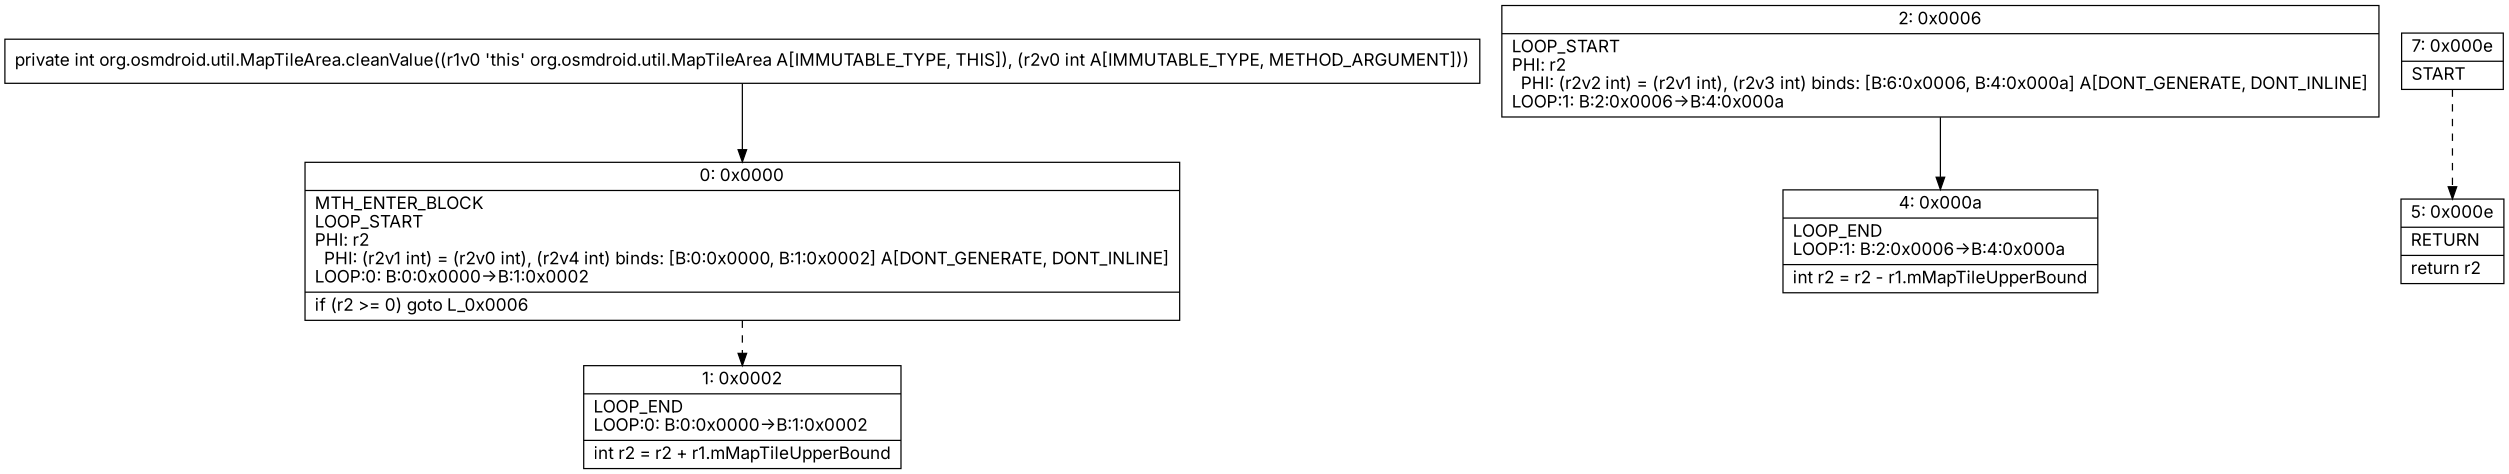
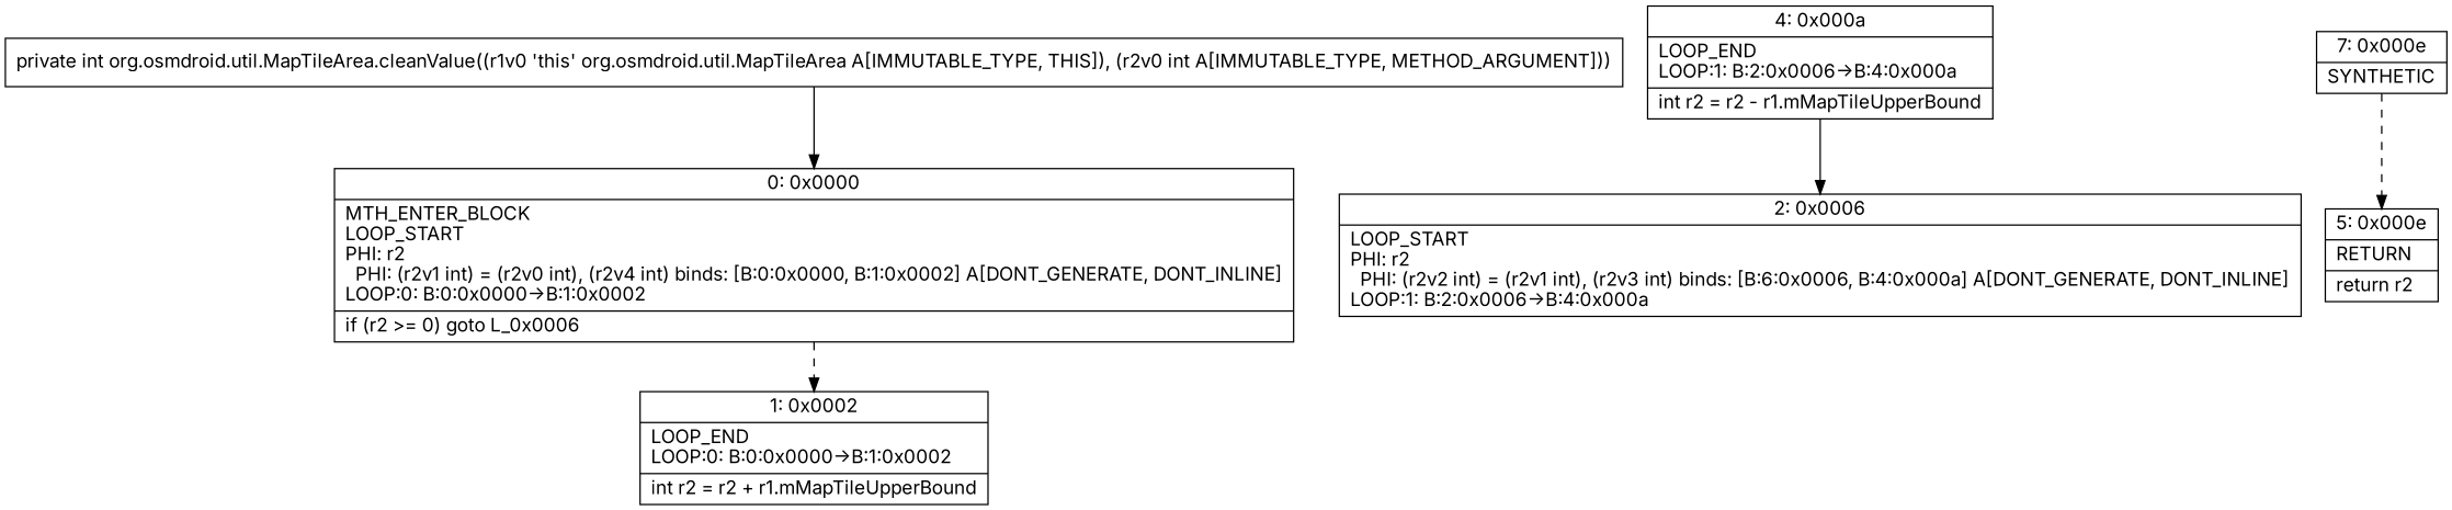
  digraph {
    fontname=Inter
    node [fontname=Inter shape=record]
    edge [fontname=Inter]
    n1 [label="{0\:\ 0x0000|MTH_ENTER_BLOCK\lLOOP_START\lPHI: r2 \l  PHI: (r2v1 int) = (r2v0 int), (r2v4 int) binds: [B:0:0x0000, B:1:0x0002] A[DONT_GENERATE, DONT_INLINE]\lLOOP:0: B:0:0x0000\-\>B:1:0x0002\l|if (r2 \>= 0) goto L_0x0006\l}"]
    n2 [label="{1\:\ 0x0002|LOOP_END\lLOOP:0: B:0:0x0000\-\>B:1:0x0002\l|int r2 = r2 + r1.mMapTileUpperBound\l}"]
    n3 [label="{2\:\ 0x0006|LOOP_START\lPHI: r2 \l  PHI: (r2v2 int) = (r2v1 int), (r2v3 int) binds: [B:6:0x0006, B:4:0x000a] A[DONT_GENERATE, DONT_INLINE]\lLOOP:1: B:2:0x0006\-\>B:4:0x000a\l}"]
    n4 [label="{4\:\ 0x000a|LOOP_END\lLOOP:1: B:2:0x0006\-\>B:4:0x000a\l|int r2 = r2 \- r1.mMapTileUpperBound\l}"]
-   n5 [label="{7\:\ 0x000e|START\l}"]
+   n5 [label="{7\:\ 0x000e|SYNTHETIC\l}"]
    n6 [label="{5\:\ 0x000e|RETURN\l|return r2\l}"]
    n7 [label="{private int org.osmdroid.util.MapTileArea.cleanValue((r1v0 'this' org.osmdroid.util.MapTileArea A[IMMUTABLE_TYPE, THIS]), (r2v0 int A[IMMUTABLE_TYPE, METHOD_ARGUMENT])) }"]
    n1 -> n2 [style=dashed]
-   n3 -> n4
+   n4 -> n3
    n5 -> n6 [style=dashed]
    n7 -> n1
  }
